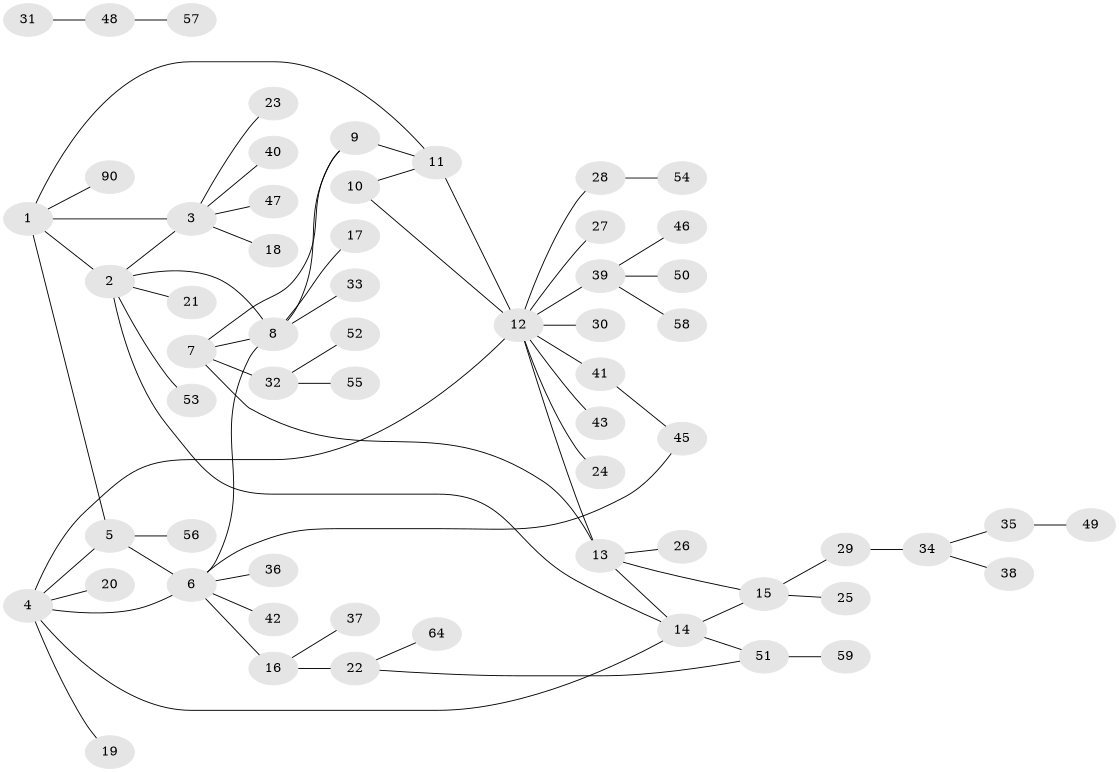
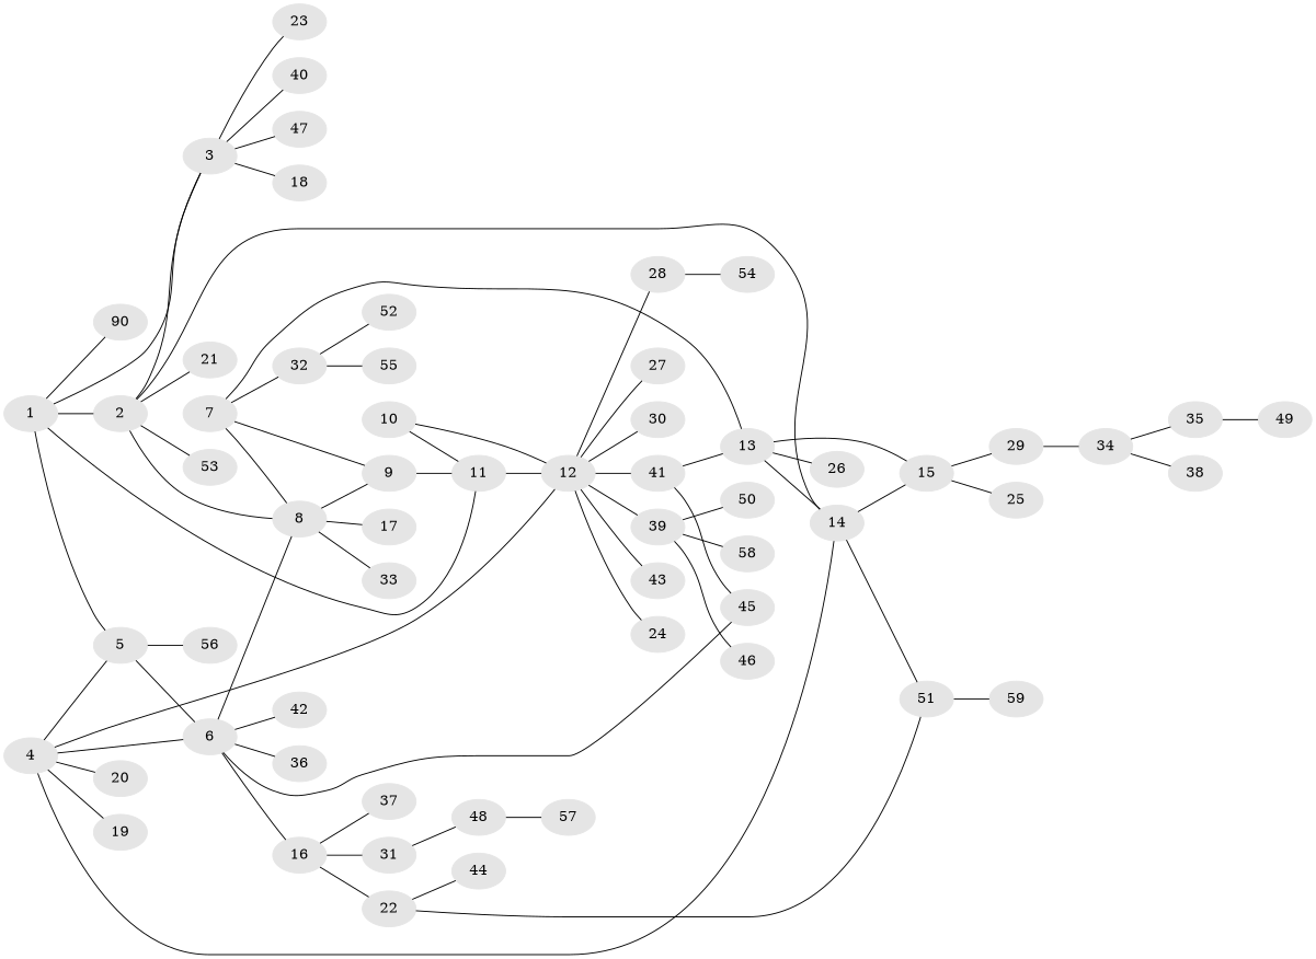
  graph {
    rankdir=LR
    node [color=gray90 style=filled]
    1
    2
    3
    5
    11
    n6 [label=90]
    8
    14
    21
    53
    18
    23
    40
    47
    6
    56
    12
    9
    17
    33
    15
    51
    4
    19
    20
    16
    36
    42
    45
    13
    24
    27
    28
    30
    39
    41
    43
    22
    31
    37
    7
    32
    26
    52
    55
    10
    54
    46
    50
    58
    25
    29
    59
    34
-   44 [label=64]
+   44
    48
    35
    38
    57
    49
    1 -- 2
    1 -- 3
    1 -- 5
    1 -- 11
    1 -- n6
    2 -- 3
    2 -- 8
    2 -- 14
    2 -- 21
    2 -- 53
    3 -- 18
    3 -- 23
    3 -- 40
    3 -- 47
    5 -- 6
    5 -- 56
    11 -- 12
    8 -- 9
    8 -- 17
    8 -- 33
    14 -- 15
    14 -- 51
    6 -- 8
    6 -- 16
    6 -- 36
    6 -- 42
    6 -- 45
-   12 -- 13
+   41 -- 13
    12 -- 24
    12 -- 27
    12 -- 28
    12 -- 30
    12 -- 39
    12 -- 41
    12 -- 43
    9 -- 11
    15 -- 25
    15 -- 29
    51 -- 59
    4 -- 5
    4 -- 14
    4 -- 6
    4 -- 12
    4 -- 19
    4 -- 20
    16 -- 22
+   16 -- 31
    16 -- 37
    13 -- 14
    13 -- 15
    13 -- 26
    28 -- 54
    39 -- 46
    39 -- 50
    39 -- 58
    41 -- 45
    22 -- 51
    22 -- 44
    31 -- 48
    7 -- 8
    7 -- 9
    7 -- 13
    7 -- 32
    32 -- 52
    32 -- 55
    10 -- 11
    10 -- 12
    29 -- 34
    34 -- 35
    34 -- 38
    48 -- 57
    35 -- 49
  }
